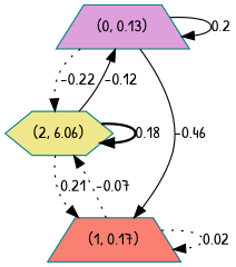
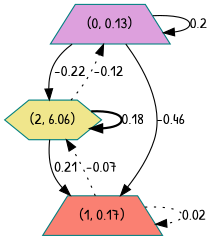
  digraph {
    fontname="Patrick Hand"
    node [color=teal fontname="Patrick Hand" shape=trapezium style=filled]
    edge [fontname="Patrick Hand" style=dotted]
    n1 [fillcolor=plum label="(0, 0.13)"]
    n2 [fillcolor=khaki label="(2, 6.06)" shape=hexagon]
    n3 [fillcolor=salmon label="(1, 0.17)"]
    n1 -> n1 [label=0.2 style=solid]
-   n1 -> n2 [label=-0.22]
+   n1 -> n2 [label=-0.22 style=solid]
    n1 -> n3 [label=-0.46 style=solid]
-   n2 -> n1 [label=-0.12 style=solid]
+   n2 -> n1 [label=-0.12]
    n2 -> n2 [label=0.18 style=bold]
-   n2 -> n3 [label=0.21]
+   n2 -> n3 [label=0.21 style=solid]
    n3 -> n2 [label=-0.07]
    n3 -> n3 [label=0.02]
  }
